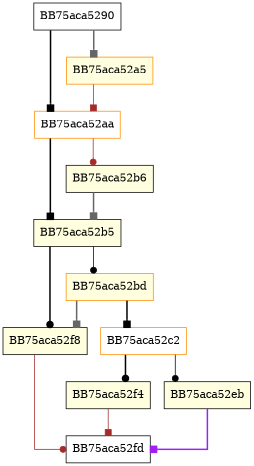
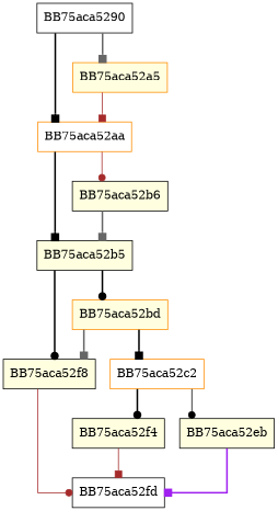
  digraph {
    splines=ortho
    node [color=black fillcolor=lightyellow shape=box style=filled]
    edge [arrowhead=box color=black style=bold]
    BB75aca5290 [fillcolor=white]
    BB75aca52aa [color=darkorange fillcolor=white]
    BB75aca52a5 [color=darkorange]
    BB75aca52b5
    n5 [label=BB75aca52b6]
    BB75aca52f8
    BB75aca52bd [color=darkorange]
    BB75aca52fd [fillcolor=white]
    BB75aca52c2 [color=darkorange fillcolor=white]
    BB75aca52f4
    BB75aca52eb
    BB75aca5290 -> BB75aca52aa
    BB75aca5290 -> BB75aca52a5 [color=gray40]
    BB75aca52aa -> BB75aca52b5
    BB75aca52aa -> n5 [arrowhead=dot color=brown style=solid]
    BB75aca52a5 -> BB75aca52aa [color=brown style=solid]
    BB75aca52b5 -> BB75aca52f8 [arrowhead=dot]
-   BB75aca52b5 -> BB75aca52bd [arrowhead=dot style=solid]
+   BB75aca52b5 -> BB75aca52bd [arrowhead=dot]
    n5 -> BB75aca52b5 [color=gray40]
    BB75aca52f8 -> BB75aca52fd [arrowhead=dot color=brown style=solid]
    BB75aca52bd -> BB75aca52f8 [color=gray40]
    BB75aca52bd -> BB75aca52c2
    BB75aca52c2 -> BB75aca52f4 [arrowhead=dot]
    BB75aca52c2 -> BB75aca52eb [arrowhead=dot style=solid]
    BB75aca52f4 -> BB75aca52fd [color=brown style=solid]
    BB75aca52eb -> BB75aca52fd [color=purple]
  }
